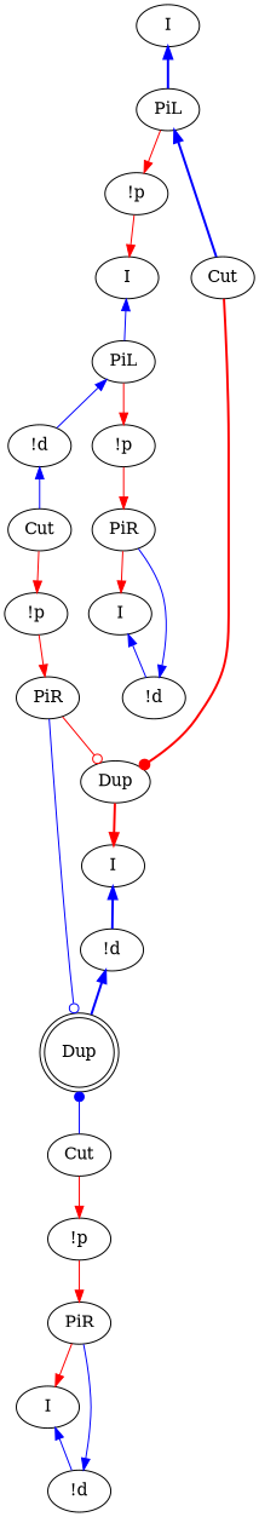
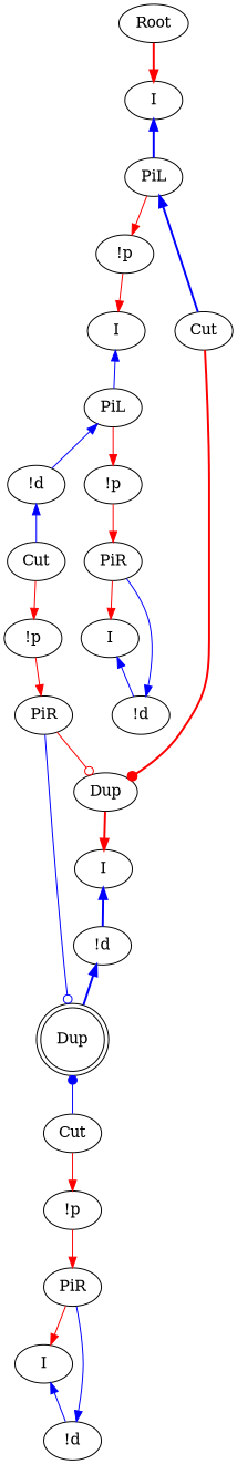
  digraph {
    edge [color=red]
+   n1 [label=Root]
    n2 [label=I]
    n3 [label=PiL]
    n4 [label="!p"]
    n5 [label=Cut]
    n6 [label="!p"]
    n7 [label=PiR]
    n8 [label=I]
    n9 [label="!d"]
    n10 [label=I]
    n11 [label="!d"]
    n12 [label=Cut]
    n13 [label=PiL]
    n14 [label="!p"]
    n15 [label=PiR]
    n16 [label=I]
    n17 [label="!d"]
    n18 [label=Dup shape=doublecircle]
    n19 [label=I]
    n20 [label="!d"]
    n21 [label="!p"]
    n22 [label=PiR]
    n23 [label=Dup]
    n24 [label=Cut]
+   n1 -> n2 [penwidth=2]
    n2 -> n3 [color=blue dir=back penwidth=2]
    n3 -> n4
    n3 -> n5 [color=blue dir=back penwidth=2]
    n4 -> n10
    n5 -> n23 [arrowhead=dot penwidth=2]
    n6 -> n7
    n7 -> n8
    n8 -> n9 [color=blue dir=back]
    n9 -> n7 [color=blue dir=back]
    n10 -> n13 [color=blue dir=back]
    n11 -> n12 [color=blue dir=back]
    n12 -> n21
    n13 -> n11 [color=blue dir=back]
    n13 -> n14
    n14 -> n15
    n15 -> n16
    n16 -> n20 [color=blue dir=back]
    n17 -> n18 [color=blue dir=back penwidth=2]
    n18 -> n22 [arrowtail=odot color=blue dir=back]
    n18 -> n24 [arrowtail=dot color=blue dir=back]
    n19 -> n17 [color=blue dir=back penwidth=2]
    n20 -> n15 [color=blue dir=back]
    n21 -> n22
    n22 -> n23 [arrowhead=odot]
    n23 -> n19 [penwidth=2]
    n24 -> n6
  }
